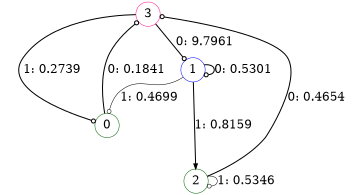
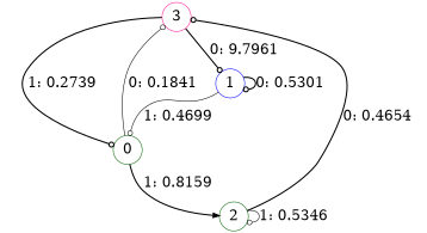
  digraph {
    node [color=darkgreen fontsize=24 shape=circle]
    edge [arrowhead=odot fontsize=24 style=bold]
    3 [color=deeppink]
    0
    2
    1 [color=blue]
    3 -> 0 [label="1: 0.2739   "]
    3 -> 1 [label="0: 9.7961   "]
-   0 -> 3 [label="0: 0.1841   "]
-   1 -> 2 [arrowhead=normal label="1: 0.8159   "]
+   0 -> 3 [label="0: 0.1841   " style=solid]
+   0 -> 2 [arrowhead=normal label="1: 0.8159   "]
    2 -> 3 [label="0: 0.4654   "]
    2 -> 2 [label="1: 0.5346   " style=solid]
    1 -> 0 [label="1: 0.4699   " style=solid]
    1 -> 1 [label="0: 0.5301   "]
  }
